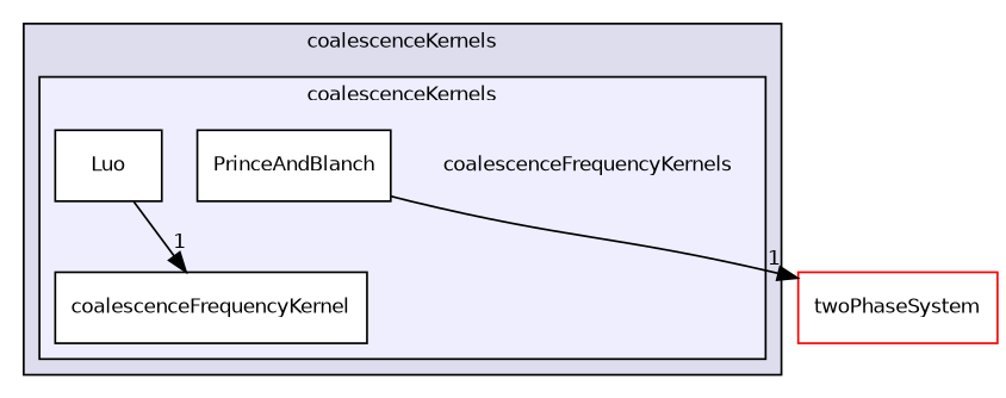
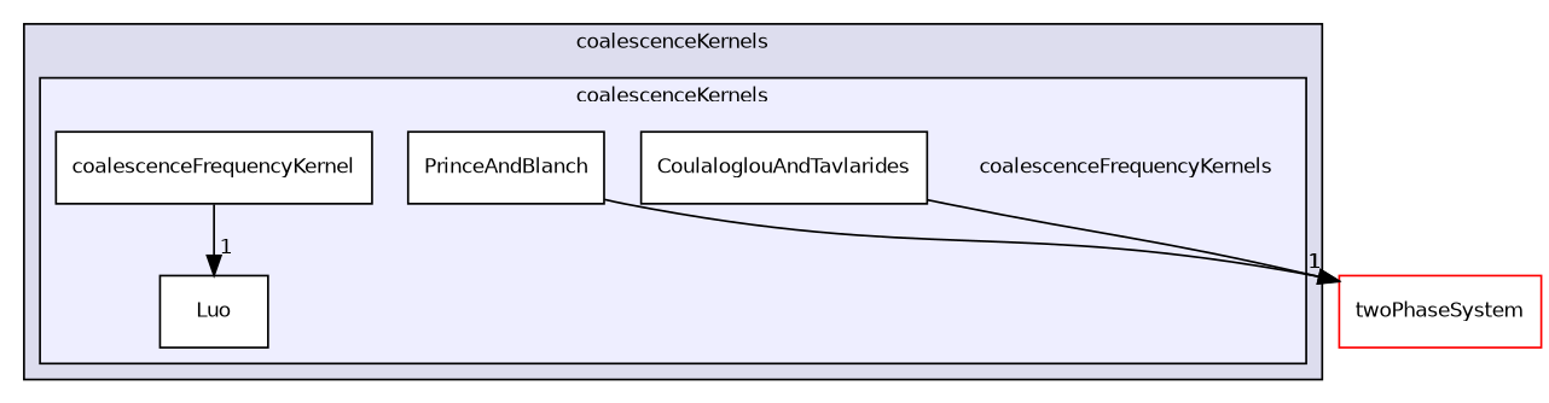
  digraph {
    compound=true
    node [fontname=Helvetica fontsize=10 shape=box color=black fillcolor=white style=filled]
    edge [headlabel=1 labeldistance=1.5 labelfontname=Helvetica labelfontsize=10]
    n1 [label=coalescenceFrequencyKernels shape=plaintext color="" fillcolor="" style=""]
    n2 [label=coalescenceFrequencyKernel]
+   n3 [label=CoulaloglouAndTavlarides]
    n4 [label=Luo]
    n5 [label=PrinceAndBlanch]
    n6 [color=red label=twoPhaseSystem fillcolor="" style=""]
    subgraph cluster_1 {
      bgcolor="#ddddee"
      fontname=Helvetica
      fontsize=10
      label=coalescenceKernels
      pencolor=black
      subgraph cluster_2 {
        bgcolor="#eeeeff"
        fontname=Helvetica
        fontsize=10
        label=coalescenceKernels
        pencolor=black
        n1
        n2
+       n3
        n4
        n5
      }
    }
-   n4 -> n2
+   n3 -> n6
+   n2 -> n4
    n5 -> n6
  }
